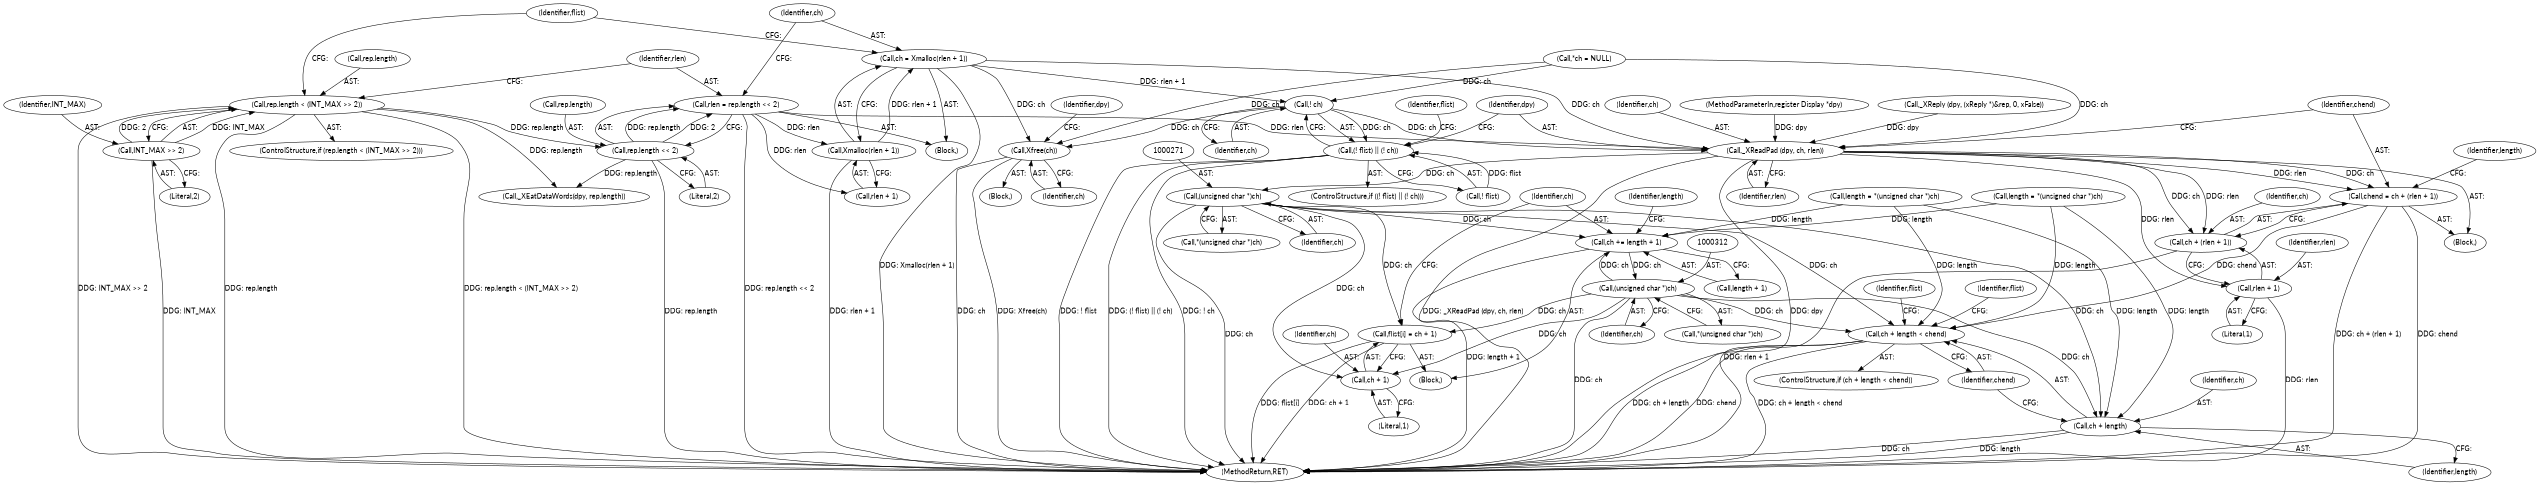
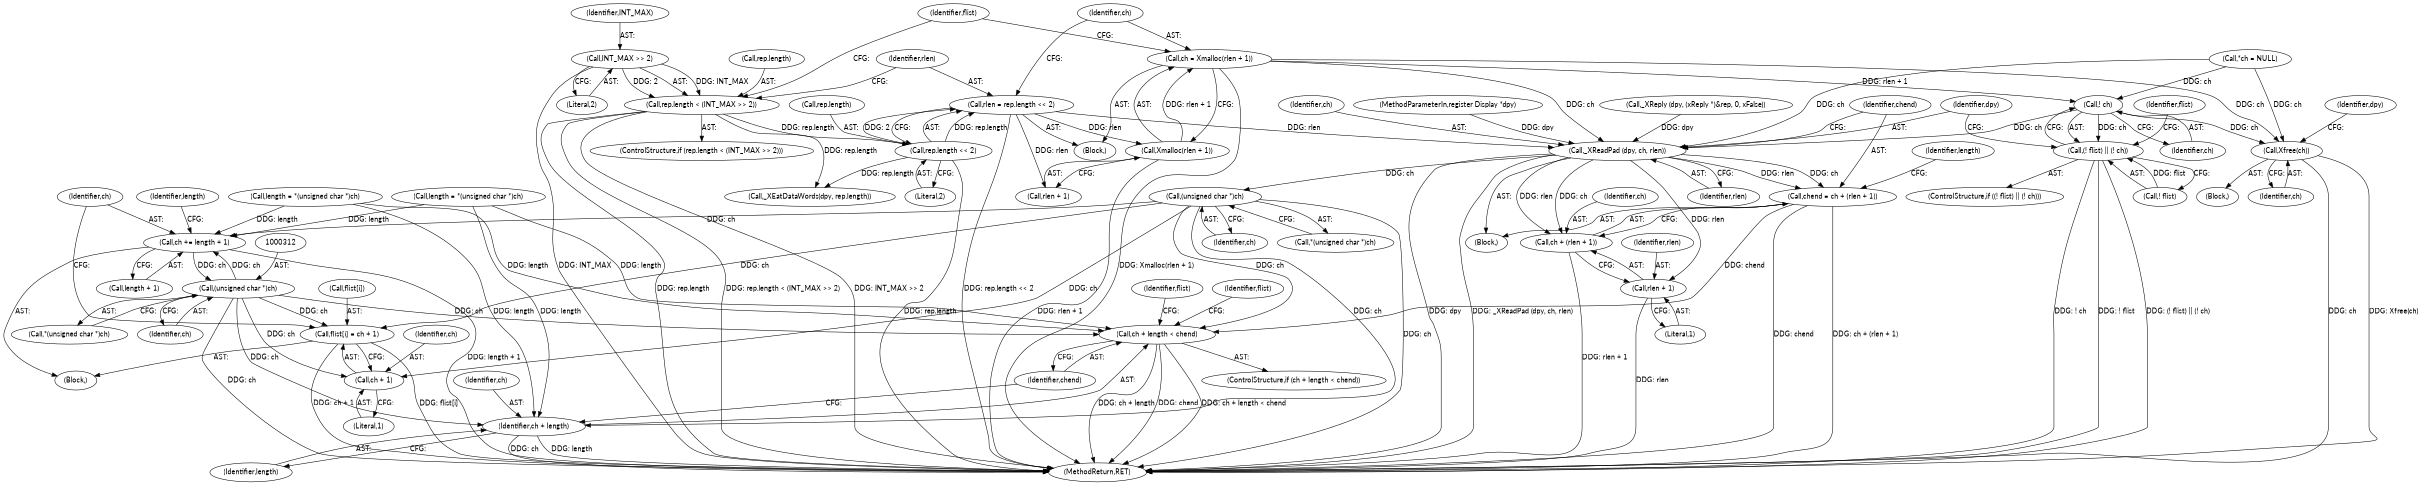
  digraph {
    fontname=Lato
    node [fontname=Lato]
    edge [fontname=Lato]
    n1 [label="(Call,ch = Xmalloc(rlen + 1))"]
    n2 [label="(Call,Xmalloc(rlen + 1))"]
    n3 [label="(Call,! ch)"]
    n4 [label="(Call,Xfree(ch))"]
    n5 [label="(Call,_XReadPad (dpy, ch, rlen))"]
    n6 [label="(Block,)"]
    n7 [label="(MethodReturn,RET)"]
    n8 [label="(Call,rlen + 1)"]
    n9 [label="(Call,(! flist) || (! ch))"]
    n10 [label="(Identifier,ch)"]
    n11 [label="(Identifier,ch)"]
    n12 [label="(Block,)"]
    n13 [label="(Call,chend = ch + (rlen + 1))"]
    n14 [label="(Call,ch + (rlen + 1))"]
    n15 [label="(Call,rlen + 1)"]
    n16 [label="(Call,(unsigned char *)ch)"]
    n17 [label="(Identifier,rlen)"]
    n18 [label="(Block,)"]
    n19 [label="(Call,rlen = rep.length << 2)"]
    n20 [label="(Call,rep.length << 2)"]
    n21 [label="(Call,_XEatDataWords(dpy, rep.length))"]
    n22 [label="(Literal,2)"]
    n23 [label="(Call,rep.length < (INT_MAX >> 2))"]
    n24 [label="(Call,INT_MAX >> 2)"]
    n25 [label="(ControlStructure,if (rep.length < (INT_MAX >> 2)))"]
    n26 [label="(Literal,2)"]
    n27 [label="(Call,! flist)"]
    n28 [label="(ControlStructure,if ((! flist) || (! ch)))"]
    n29 [label="(Call,ch + length < chend)"]
    n30 [label="(Literal,1)"]
-   n31 [label="(Call,ch + length)"]
+   n31 [label="(Identifier,ch + length)"]
    n32 [label="(Call,flist[i] = ch + 1)"]
    n33 [label="(Call,ch + 1)"]
    n34 [label="(Call,ch += length + 1)"]
    n35 [label="(Identifier,ch)"]
    n36 [label="(Call,*(unsigned char *)ch)"]
    n37 [label="(Identifier,chend)"]
    n38 [label="(ControlStructure,if (ch + length < chend))"]
    n39 [label="(Identifier,length)"]
    n40 [label="(Block,)"]
    n41 [label="(Literal,1)"]
    n42 [label="(Call,(unsigned char *)ch)"]
    n43 [label="(Call,length + 1)"]
    n44 [label="(Identifier,ch)"]
    n45 [label="(Call,*(unsigned char *)ch)"]
    n46 [label="(Call,_XReply (dpy, (xReply *)&rep, 0, xFalse))"]
    n47 [label="(Identifier,ch)"]
    n48 [label="(Identifier,ch)"]
    n49 [label="(Call,*ch = NULL)"]
+   n50 [label="(Call,flist[i])"]
    n51 [label="(Identifier,dpy)"]
    n52 [label="(Call,rep.length)"]
    n53 [label="(Identifier,flist)"]
    n54 [label="(Identifier,rlen)"]
    n55 [label="(Identifier,length)"]
    n56 [label="(Identifier,length)"]
    n57 [label="(Identifier,rlen)"]
    n58 [label="(Identifier,chend)"]
    n59 [label="(Identifier,ch)"]
    n60 [label="(Identifier,flist)"]
    n61 [label="(Identifier,ch)"]
    n62 [label="(Call,length = *(unsigned char *)ch)"]
    n63 [label="(Identifier,ch)"]
    n64 [label="(Identifier,flist)"]
    n65 [label="(Identifier,INT_MAX)"]
    n66 [label="(Call,rep.length)"]
    n67 [label="(Identifier,flist)"]
    n68 [label="(Call,length = *(unsigned char *)ch)"]
    n69 [label="(MethodParameterIn,register Display *dpy)"]
    n70 [label="(Identifier,ch)"]
    n71 [label="(Identifier,dpy)"]
-   1000271
    1000312
    n1 -> n2 [label="CFG: "]
    n1 -> n3 [label="DDG: rlen + 1"]
    n1 -> n4 [label="DDG: ch"]
    n1 -> n5 [label="DDG: ch"]
    n1 -> n6 [label="AST: "]
    n1 -> n7 [label="DDG: Xmalloc(rlen + 1)"]
    n2 -> n1 [label="AST: "]
    n2 -> n1 [label="DDG: rlen + 1"]
    n2 -> n7 [label="DDG: rlen + 1"]
    n2 -> n8 [label="CFG: "]
    n3 -> n4 [label="DDG: ch"]
    n3 -> n5 [label="DDG: ch"]
    n3 -> n9 [label="AST: "]
    n3 -> n9 [label="DDG: ch"]
    n3 -> n10 [label="CFG: "]
    n4 -> n7 [label="DDG: ch"]
    n4 -> n7 [label="DDG: Xfree(ch)"]
    n4 -> n11 [label="CFG: "]
    n4 -> n12 [label="AST: "]
    n5 -> n7 [label="DDG: dpy"]
    n5 -> n7 [label="DDG: _XReadPad (dpy, ch, rlen)"]
    n5 -> n13 [label="DDG: ch"]
    n5 -> n13 [label="DDG: rlen"]
    n5 -> n14 [label="DDG: ch"]
    n5 -> n14 [label="DDG: rlen"]
    n5 -> n15 [label="DDG: rlen"]
    n5 -> n16 [label="DDG: ch"]
    n5 -> n17 [label="CFG: "]
    n5 -> n18 [label="AST: "]
    n8 -> n2 [label="AST: "]
    n9 -> n3 [label="CFG: "]
    n9 -> n7 [label="DDG: ! ch"]
    n9 -> n7 [label="DDG: ! flist"]
    n9 -> n7 [label="DDG: (! flist) || (! ch)"]
    n9 -> n27 [label="CFG: "]
    n9 -> n28 [label="AST: "]
    n10 -> n3 [label="AST: "]
    n11 -> n4 [label="AST: "]
    n13 -> n7 [label="DDG: ch + (rlen + 1)"]
    n13 -> n7 [label="DDG: chend"]
    n13 -> n14 [label="CFG: "]
    n13 -> n18 [label="AST: "]
    n13 -> n29 [label="DDG: chend"]
    n14 -> n7 [label="DDG: rlen + 1"]
    n14 -> n13 [label="AST: "]
    n14 -> n15 [label="CFG: "]
    n15 -> n7 [label="DDG: rlen"]
    n15 -> n14 [label="AST: "]
    n15 -> n30 [label="CFG: "]
    n16 -> n7 [label="DDG: ch"]
    n16 -> n29 [label="DDG: ch"]
    n16 -> n31 [label="DDG: ch"]
    n16 -> n32 [label="DDG: ch"]
    n16 -> n33 [label="DDG: ch"]
    n16 -> n34 [label="DDG: ch"]
    n16 -> n35 [label="CFG: "]
    n16 -> n36 [label="AST: "]
    n17 -> n5 [label="AST: "]
    n19 -> n2 [label="DDG: rlen"]
    n19 -> n5 [label="DDG: rlen"]
    n19 -> n6 [label="AST: "]
    n19 -> n7 [label="DDG: rep.length << 2"]
    n19 -> n8 [label="DDG: rlen"]
    n19 -> n20 [label="CFG: "]
    n20 -> n7 [label="DDG: rep.length"]
    n20 -> n19 [label="AST: "]
    n20 -> n19 [label="DDG: rep.length"]
    n20 -> n19 [label="DDG: 2"]
    n20 -> n21 [label="DDG: rep.length"]
    n20 -> n22 [label="CFG: "]
    n22 -> n20 [label="AST: "]
    n23 -> n7 [label="DDG: rep.length"]
    n23 -> n7 [label="DDG: rep.length < (INT_MAX >> 2)"]
    n23 -> n7 [label="DDG: INT_MAX >> 2"]
    n23 -> n20 [label="DDG: rep.length"]
    n23 -> n21 [label="DDG: rep.length"]
-   n23 -> n24 [label="CFG: "]
    n23 -> n25 [label="AST: "]
    n24 -> n7 [label="DDG: INT_MAX"]
    n24 -> n23 [label="AST: "]
    n24 -> n23 [label="DDG: INT_MAX"]
    n24 -> n23 [label="DDG: 2"]
    n24 -> n26 [label="CFG: "]
    n26 -> n24 [label="AST: "]
    n27 -> n9 [label="AST: "]
    n27 -> n9 [label="DDG: flist"]
    n29 -> n7 [label="DDG: ch + length"]
    n29 -> n7 [label="DDG: chend"]
    n29 -> n7 [label="DDG: ch + length < chend"]
    n29 -> n37 [label="CFG: "]
    n29 -> n38 [label="AST: "]
    n30 -> n15 [label="AST: "]
    n31 -> n7 [label="DDG: ch"]
    n31 -> n7 [label="DDG: length"]
    n31 -> n29 [label="AST: "]
    n31 -> n39 [label="CFG: "]
    n32 -> n7 [label="DDG: ch + 1"]
    n32 -> n7 [label="DDG: flist[i]"]
    n32 -> n33 [label="CFG: "]
    n32 -> n40 [label="AST: "]
    n33 -> n32 [label="AST: "]
    n33 -> n41 [label="CFG: "]
    n34 -> n7 [label="DDG: length + 1"]
    n34 -> n40 [label="AST: "]
    n34 -> n42 [label="DDG: ch"]
    n34 -> n43 [label="CFG: "]
    n35 -> n16 [label="AST: "]
    n36 -> n16 [label="CFG: "]
    n37 -> n29 [label="AST: "]
    n37 -> n31 [label="CFG: "]
    n39 -> n31 [label="AST: "]
    n41 -> n33 [label="AST: "]
    n42 -> n7 [label="DDG: ch"]
    n42 -> n29 [label="DDG: ch"]
    n42 -> n31 [label="DDG: ch"]
    n42 -> n32 [label="DDG: ch"]
    n42 -> n33 [label="DDG: ch"]
    n42 -> n34 [label="DDG: ch"]
    n42 -> n44 [label="CFG: "]
    n42 -> n45 [label="AST: "]
    n43 -> n34 [label="AST: "]
    n44 -> n42 [label="AST: "]
    n45 -> n42 [label="CFG: "]
    n46 -> n5 [label="DDG: dpy"]
    n47 -> n14 [label="AST: "]
    n48 -> n31 [label="AST: "]
    n49 -> n3 [label="DDG: ch"]
    n49 -> n4 [label="DDG: ch"]
    n49 -> n5 [label="DDG: ch"]
+   n50 -> n32 [label="AST: "]
    n51 -> n4 [label="CFG: "]
    n52 -> n20 [label="AST: "]
    n53 -> n1 [label="CFG: "]
    n53 -> n23 [label="CFG: "]
    n54 -> n15 [label="AST: "]
    n55 -> n13 [label="CFG: "]
    n56 -> n34 [label="CFG: "]
    n57 -> n19 [label="AST: "]
    n57 -> n23 [label="CFG: "]
    n58 -> n5 [label="CFG: "]
    n58 -> n13 [label="AST: "]
    n59 -> n5 [label="AST: "]
    n60 -> n9 [label="CFG: "]
    n61 -> n32 [label="CFG: "]
    n61 -> n34 [label="AST: "]
    n62 -> n29 [label="DDG: length"]
    n62 -> n31 [label="DDG: length"]
    n62 -> n34 [label="DDG: length"]
    n63 -> n1 [label="AST: "]
    n63 -> n19 [label="CFG: "]
    n64 -> n29 [label="CFG: "]
    n65 -> n24 [label="AST: "]
    n66 -> n23 [label="AST: "]
    n67 -> n29 [label="CFG: "]
    n68 -> n29 [label="DDG: length"]
    n68 -> n31 [label="DDG: length"]
    n68 -> n34 [label="DDG: length"]
    n69 -> n5 [label="DDG: dpy"]
    n70 -> n33 [label="AST: "]
    n71 -> n5 [label="AST: "]
    n71 -> n9 [label="CFG: "]
-   1000271 -> n16 [label="AST: "]
    1000312 -> n42 [label="AST: "]
  }
